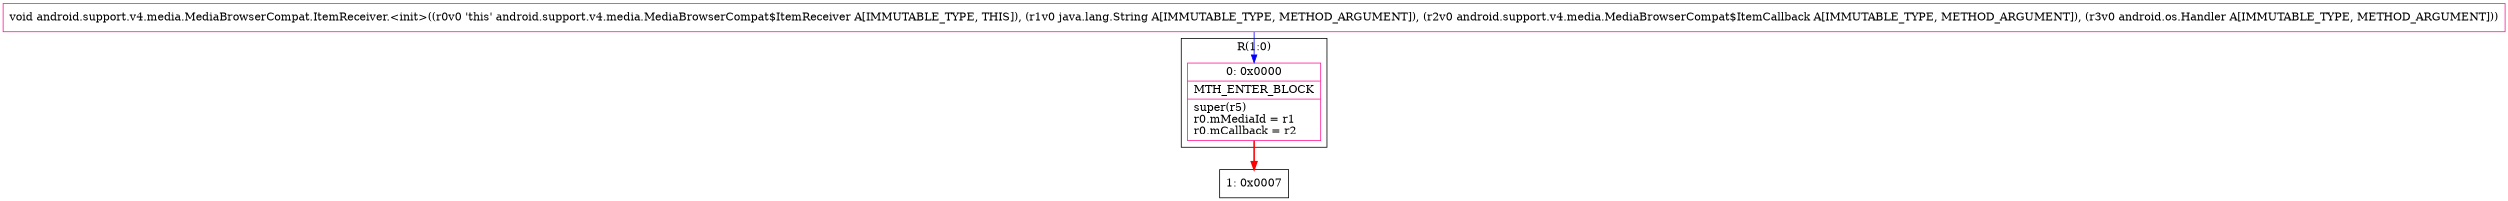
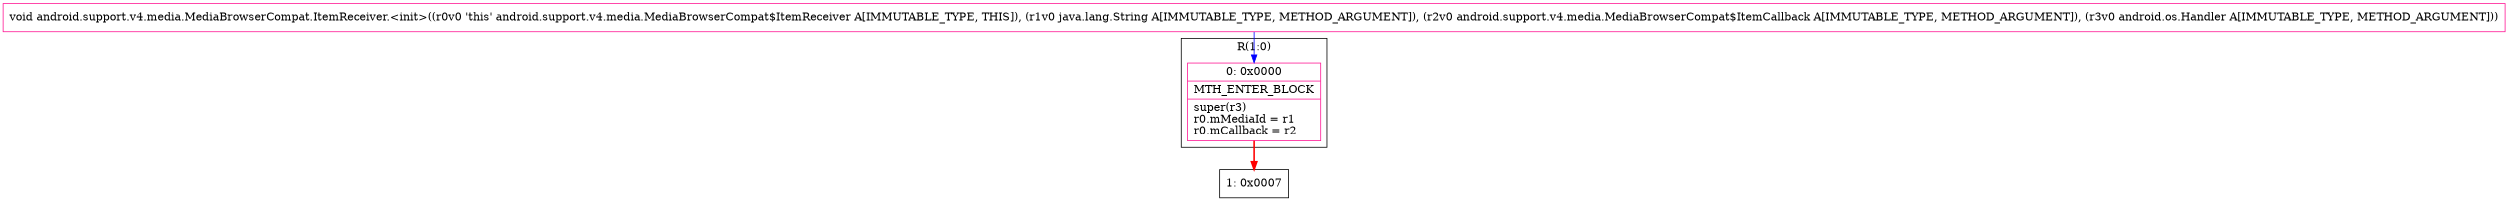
  digraph {
    node [color=deeppink shape=record]
-   n1 [label="{0\:\ 0x0000|MTH_ENTER_BLOCK\l|super(r5)\lr0.mMediaId = r1\lr0.mCallback = r2\l}"]
+   n1 [label="{0\:\ 0x0000|MTH_ENTER_BLOCK\l|super(r3)\lr0.mMediaId = r1\lr0.mCallback = r2\l}"]
    n2 [color=black label="{1\:\ 0x0007}"]
    n3 [label="{void android.support.v4.media.MediaBrowserCompat.ItemReceiver.\<init\>((r0v0 'this' android.support.v4.media.MediaBrowserCompat$ItemReceiver A[IMMUTABLE_TYPE, THIS]), (r1v0 java.lang.String A[IMMUTABLE_TYPE, METHOD_ARGUMENT]), (r2v0 android.support.v4.media.MediaBrowserCompat$ItemCallback A[IMMUTABLE_TYPE, METHOD_ARGUMENT]), (r3v0 android.os.Handler A[IMMUTABLE_TYPE, METHOD_ARGUMENT])) }"]
    subgraph cluster_1 {
      label="R(1:0)"
      n1
    }
    n1 -> n2 [color=red style=bold]
    n3 -> n1 [color=blue style=solid]
  }
